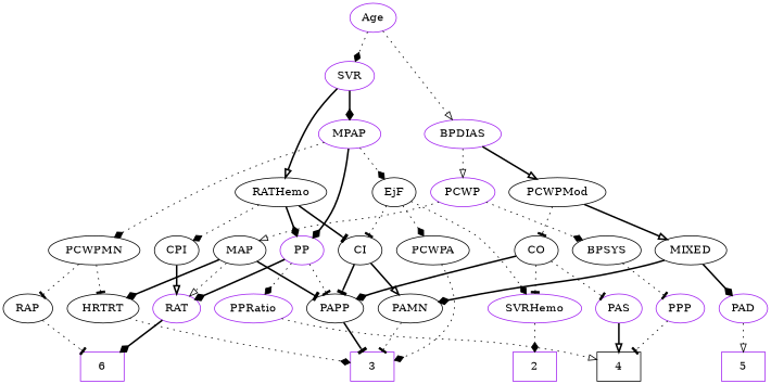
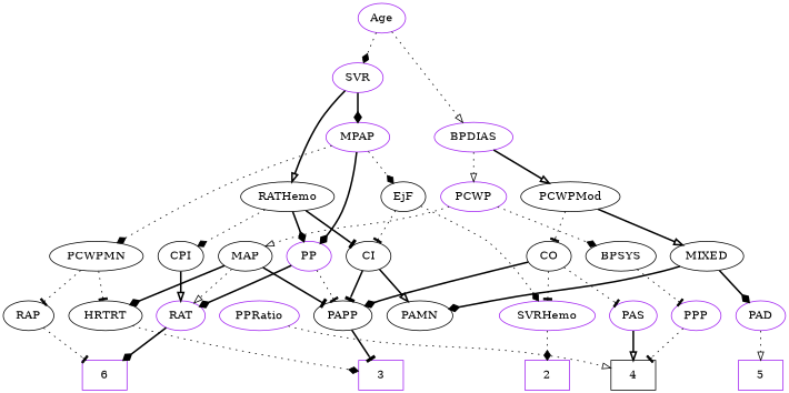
  strict digraph {
    node [color=purple]
    edge [arrowhead=diamond style=dotted]
    n1 [height=0.5 label=6 shape=box width=0.75]
    2 [height=0.5 shape=box width=0.75]
    3 [height=0.5 shape=box width=0.75]
    4 [color=black height=0.5 shape=box width=0.75]
    5 [height=0.5 shape=box width=0.75]
    Age [height=0.5 width=0.75]
    SVR [height=0.5 width=0.77632]
    BPDIAS [height=0.5 width=1.1735]
    MPAP [height=0.5 width=0.97491]
    RATHemo [color=black height=0.5 width=1.3721]
    PCWPMod [color=black height=0.5 width=1.4443]
    PCWP [height=0.5 width=0.97491]
    EjF [color=black height=0.5 width=0.75]
    PCWPMN [color=black height=0.5 width=1.3902]
    PP [height=0.5 width=0.75]
    CPI [color=black height=0.5 width=0.75]
    CI [color=black height=0.5 width=0.75]
    MIXED [color=black height=0.5 width=1.1193]
    CO [color=black height=0.5 width=0.75]
    BPSYS [color=black height=0.5 width=1.0471]
    MAP [color=black height=0.5 width=0.84854]
-   PCWPA [color=black height=0.5 width=1.1555]
    SVRHemo [height=0.5 width=1.3902]
    PAS [height=0.5 width=0.75]
    RAP [color=black height=0.5 width=0.77632]
    PAD [height=0.5 width=0.79437]
    PAMN [color=black height=0.5 width=1.011]
    HRTRT [color=black height=0.5 width=1.1013]
    PAPP [color=black height=0.5 width=0.88464]
    RAT [height=0.5 width=0.75827]
    PPRatio [height=0.5 width=1.1013]
    PPP [height=0.5 width=0.75]
    Age -> SVR
    Age -> BPDIAS [arrowhead=onormal]
    SVR -> MPAP [style=bold]
    SVR -> RATHemo [arrowhead=onormal style=bold]
    BPDIAS -> PCWPMod [arrowhead=onormal style=bold]
    BPDIAS -> PCWP [arrowhead=onormal]
    MPAP -> EjF
    MPAP -> PCWPMN
    MPAP -> PP [style=bold]
    RATHemo -> PP [style=bold]
    RATHemo -> CPI
    RATHemo -> CI [arrowhead=tee style=bold]
    PCWPMod -> MIXED [arrowhead=onormal style=bold]
    PCWPMod -> CO [arrowhead=tee]
    PCWP -> BPSYS
    PCWP -> MAP [arrowhead=onormal]
    EjF -> CI [arrowhead=tee]
-   EjF -> PCWPA
    EjF -> SVRHemo
    PCWPMN -> RAP [arrowhead=tee]
    PCWPMN -> HRTRT [arrowhead=tee]
    PP -> PAPP [arrowhead=tee]
    PP -> RAT [style=bold]
-   PP -> PPRatio
    CPI -> RAT [arrowhead=onormal style=bold]
    CI -> PAMN [arrowhead=onormal style=bold]
    CI -> PAPP [arrowhead=tee style=bold]
    MIXED -> PAD [style=bold]
    MIXED -> PAMN [style=bold]
    CO -> SVRHemo [arrowhead=tee]
    CO -> PAS [arrowhead=tee]
    CO -> PAPP [style=bold]
    BPSYS -> PPP [arrowhead=tee]
    MAP -> HRTRT [style=bold]
    MAP -> PAPP [arrowhead=tee style=bold]
    MAP -> RAT [arrowhead=onormal]
-   PCWPA -> 3
    SVRHemo -> 2
    PAS -> 4 [arrowhead=onormal style=bold]
    RAP -> n1 [arrowhead=tee]
    PAD -> 5 [arrowhead=onormal]
-   PAMN -> 3 [arrowhead=tee]
    HRTRT -> 3
    PAPP -> 3 [arrowhead=tee style=bold]
    RAT -> n1 [style=bold]
    PPRatio -> 4 [arrowhead=onormal]
    PPP -> 4 [arrowhead=tee]
  }
